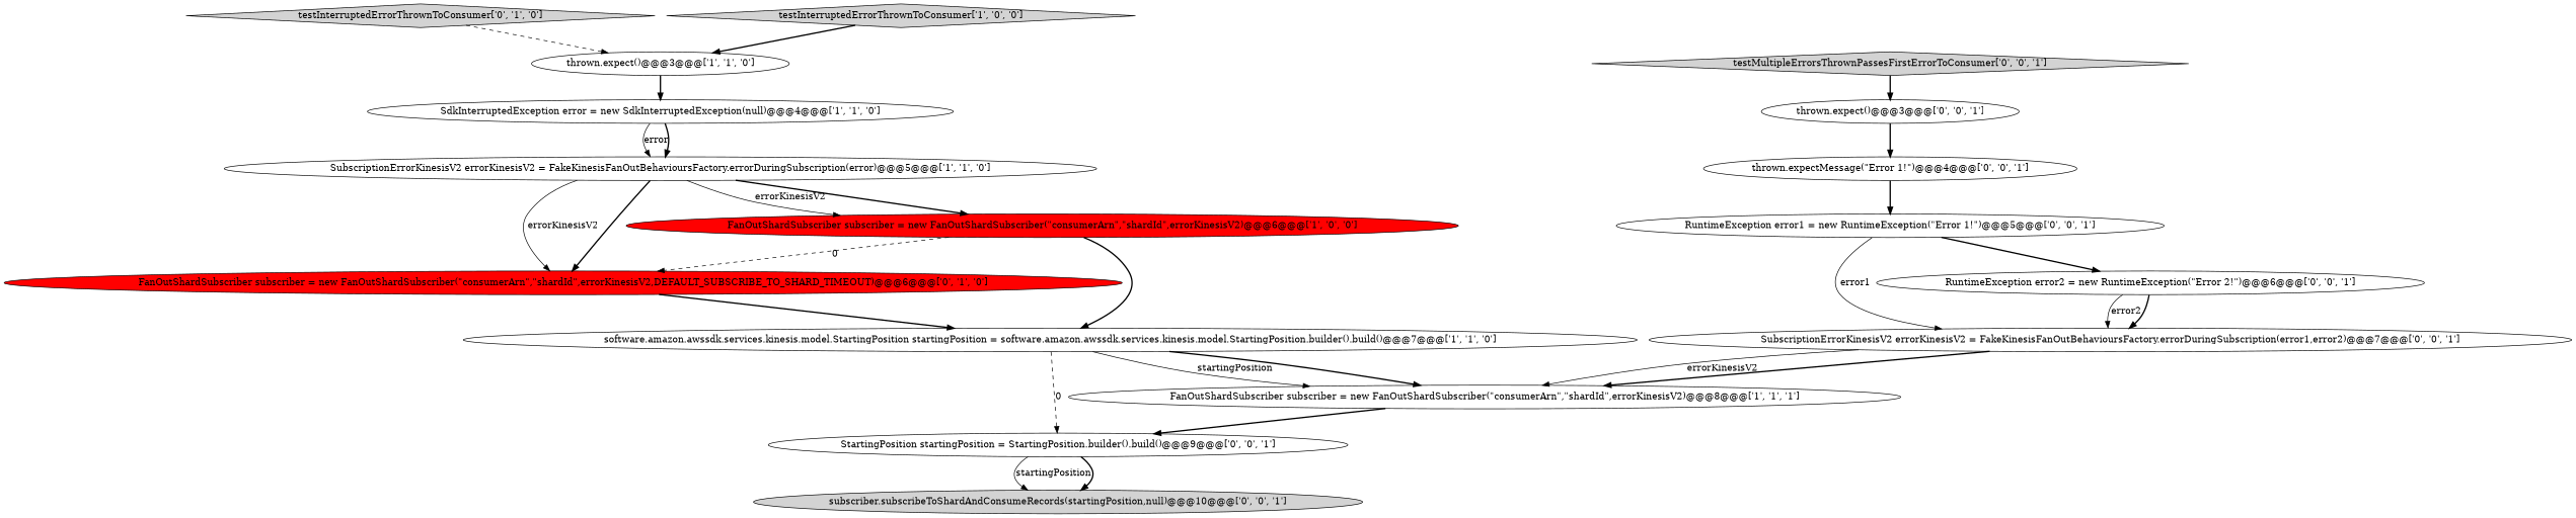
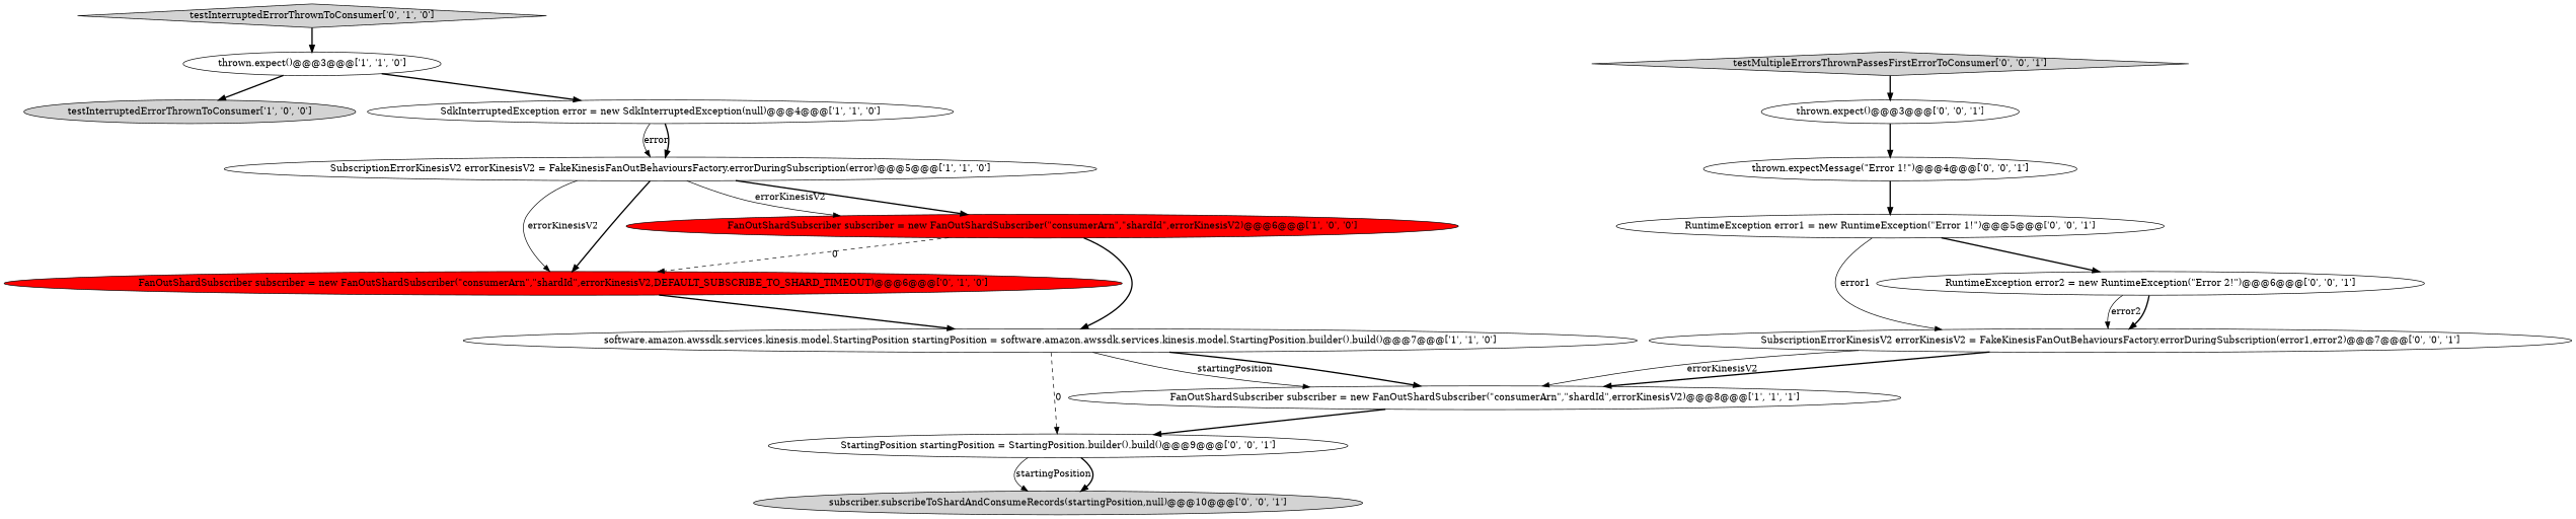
  digraph {
    node [fillcolor=white shape=ellipse style=filled]
    edge [style=bold]
    n1 [label="SubscriptionErrorKinesisV2 errorKinesisV2 = FakeKinesisFanOutBehavioursFactory.errorDuringSubscription(error1,error2)@@@7@@@['0', '0', '1']"]
    n2 [label="FanOutShardSubscriber subscriber = new FanOutShardSubscriber(\"consumerArn\",\"shardId\",errorKinesisV2)@@@8@@@['1', '1', '1']"]
    n3 [label="StartingPosition startingPosition = StartingPosition.builder().build()@@@9@@@['0', '0', '1']"]
    n4 [fillcolor=lightgray label="subscriber.subscribeToShardAndConsumeRecords(startingPosition,null)@@@10@@@['0', '0', '1']"]
    n5 [fillcolor=red label="FanOutShardSubscriber subscriber = new FanOutShardSubscriber(\"consumerArn\",\"shardId\",errorKinesisV2,DEFAULT_SUBSCRIBE_TO_SHARD_TIMEOUT)@@@6@@@['0', '1', '0']"]
    n6 [label="software.amazon.awssdk.services.kinesis.model.StartingPosition startingPosition = software.amazon.awssdk.services.kinesis.model.StartingPosition.builder().build()@@@7@@@['1', '1', '0']"]
    n7 [label="SdkInterruptedException error = new SdkInterruptedException(null)@@@4@@@['1', '1', '0']"]
    n8 [label="SubscriptionErrorKinesisV2 errorKinesisV2 = FakeKinesisFanOutBehavioursFactory.errorDuringSubscription(error)@@@5@@@['1', '1', '0']"]
    n9 [fillcolor=red label="FanOutShardSubscriber subscriber = new FanOutShardSubscriber(\"consumerArn\",\"shardId\",errorKinesisV2)@@@6@@@['1', '0', '0']"]
    n10 [fillcolor=lightgray label="testInterruptedErrorThrownToConsumer['0', '1', '0']" shape=diamond]
    n11 [label="thrown.expect()@@@3@@@['1', '1', '0']"]
    n12 [label="thrown.expect()@@@3@@@['0', '0', '1']"]
    n13 [label="thrown.expectMessage(\"Error 1!\")@@@4@@@['0', '0', '1']"]
    n14 [label="RuntimeException error1 = new RuntimeException(\"Error 1!\")@@@5@@@['0', '0', '1']"]
    n15 [label="RuntimeException error2 = new RuntimeException(\"Error 2!\")@@@6@@@['0', '0', '1']"]
    n16 [fillcolor=lightgray label="testMultipleErrorsThrownPassesFirstErrorToConsumer['0', '0', '1']" shape=diamond]
-   n17 [fillcolor=lightgray label="testInterruptedErrorThrownToConsumer['1', '0', '0']" shape=diamond]
+   n17 [fillcolor=lightgray label="testInterruptedErrorThrownToConsumer['1', '0', '0']"]
    n1 -> n2
    n1 -> n2 [label=errorKinesisV2 style=solid]
    n2 -> n3
    n3 -> n4 [label=startingPosition style=solid]
    n3 -> n4
    n5 -> n6
    n6 -> n2
    n6 -> n2 [label=startingPosition style=solid]
    n6 -> n3 [label=0 style=dashed]
    n7 -> n8 [label=error style=solid]
    n7 -> n8
    n8 -> n5 [label=errorKinesisV2 style=solid]
    n8 -> n5
    n8 -> n9
    n8 -> n9 [label=errorKinesisV2 style=solid]
    n9 -> n5 [label=0 style=dashed]
    n9 -> n6
-   n10 -> n11 [style=dashed]
+   n10 -> n11
    n11 -> n7
    n12 -> n13
    n13 -> n14
    n14 -> n1 [label=error1 style=solid]
    n14 -> n15
    n15 -> n1 [label=error2 style=solid]
    n15 -> n1
    n16 -> n12
-   n17 -> n11
+   n11 -> n17
  }
